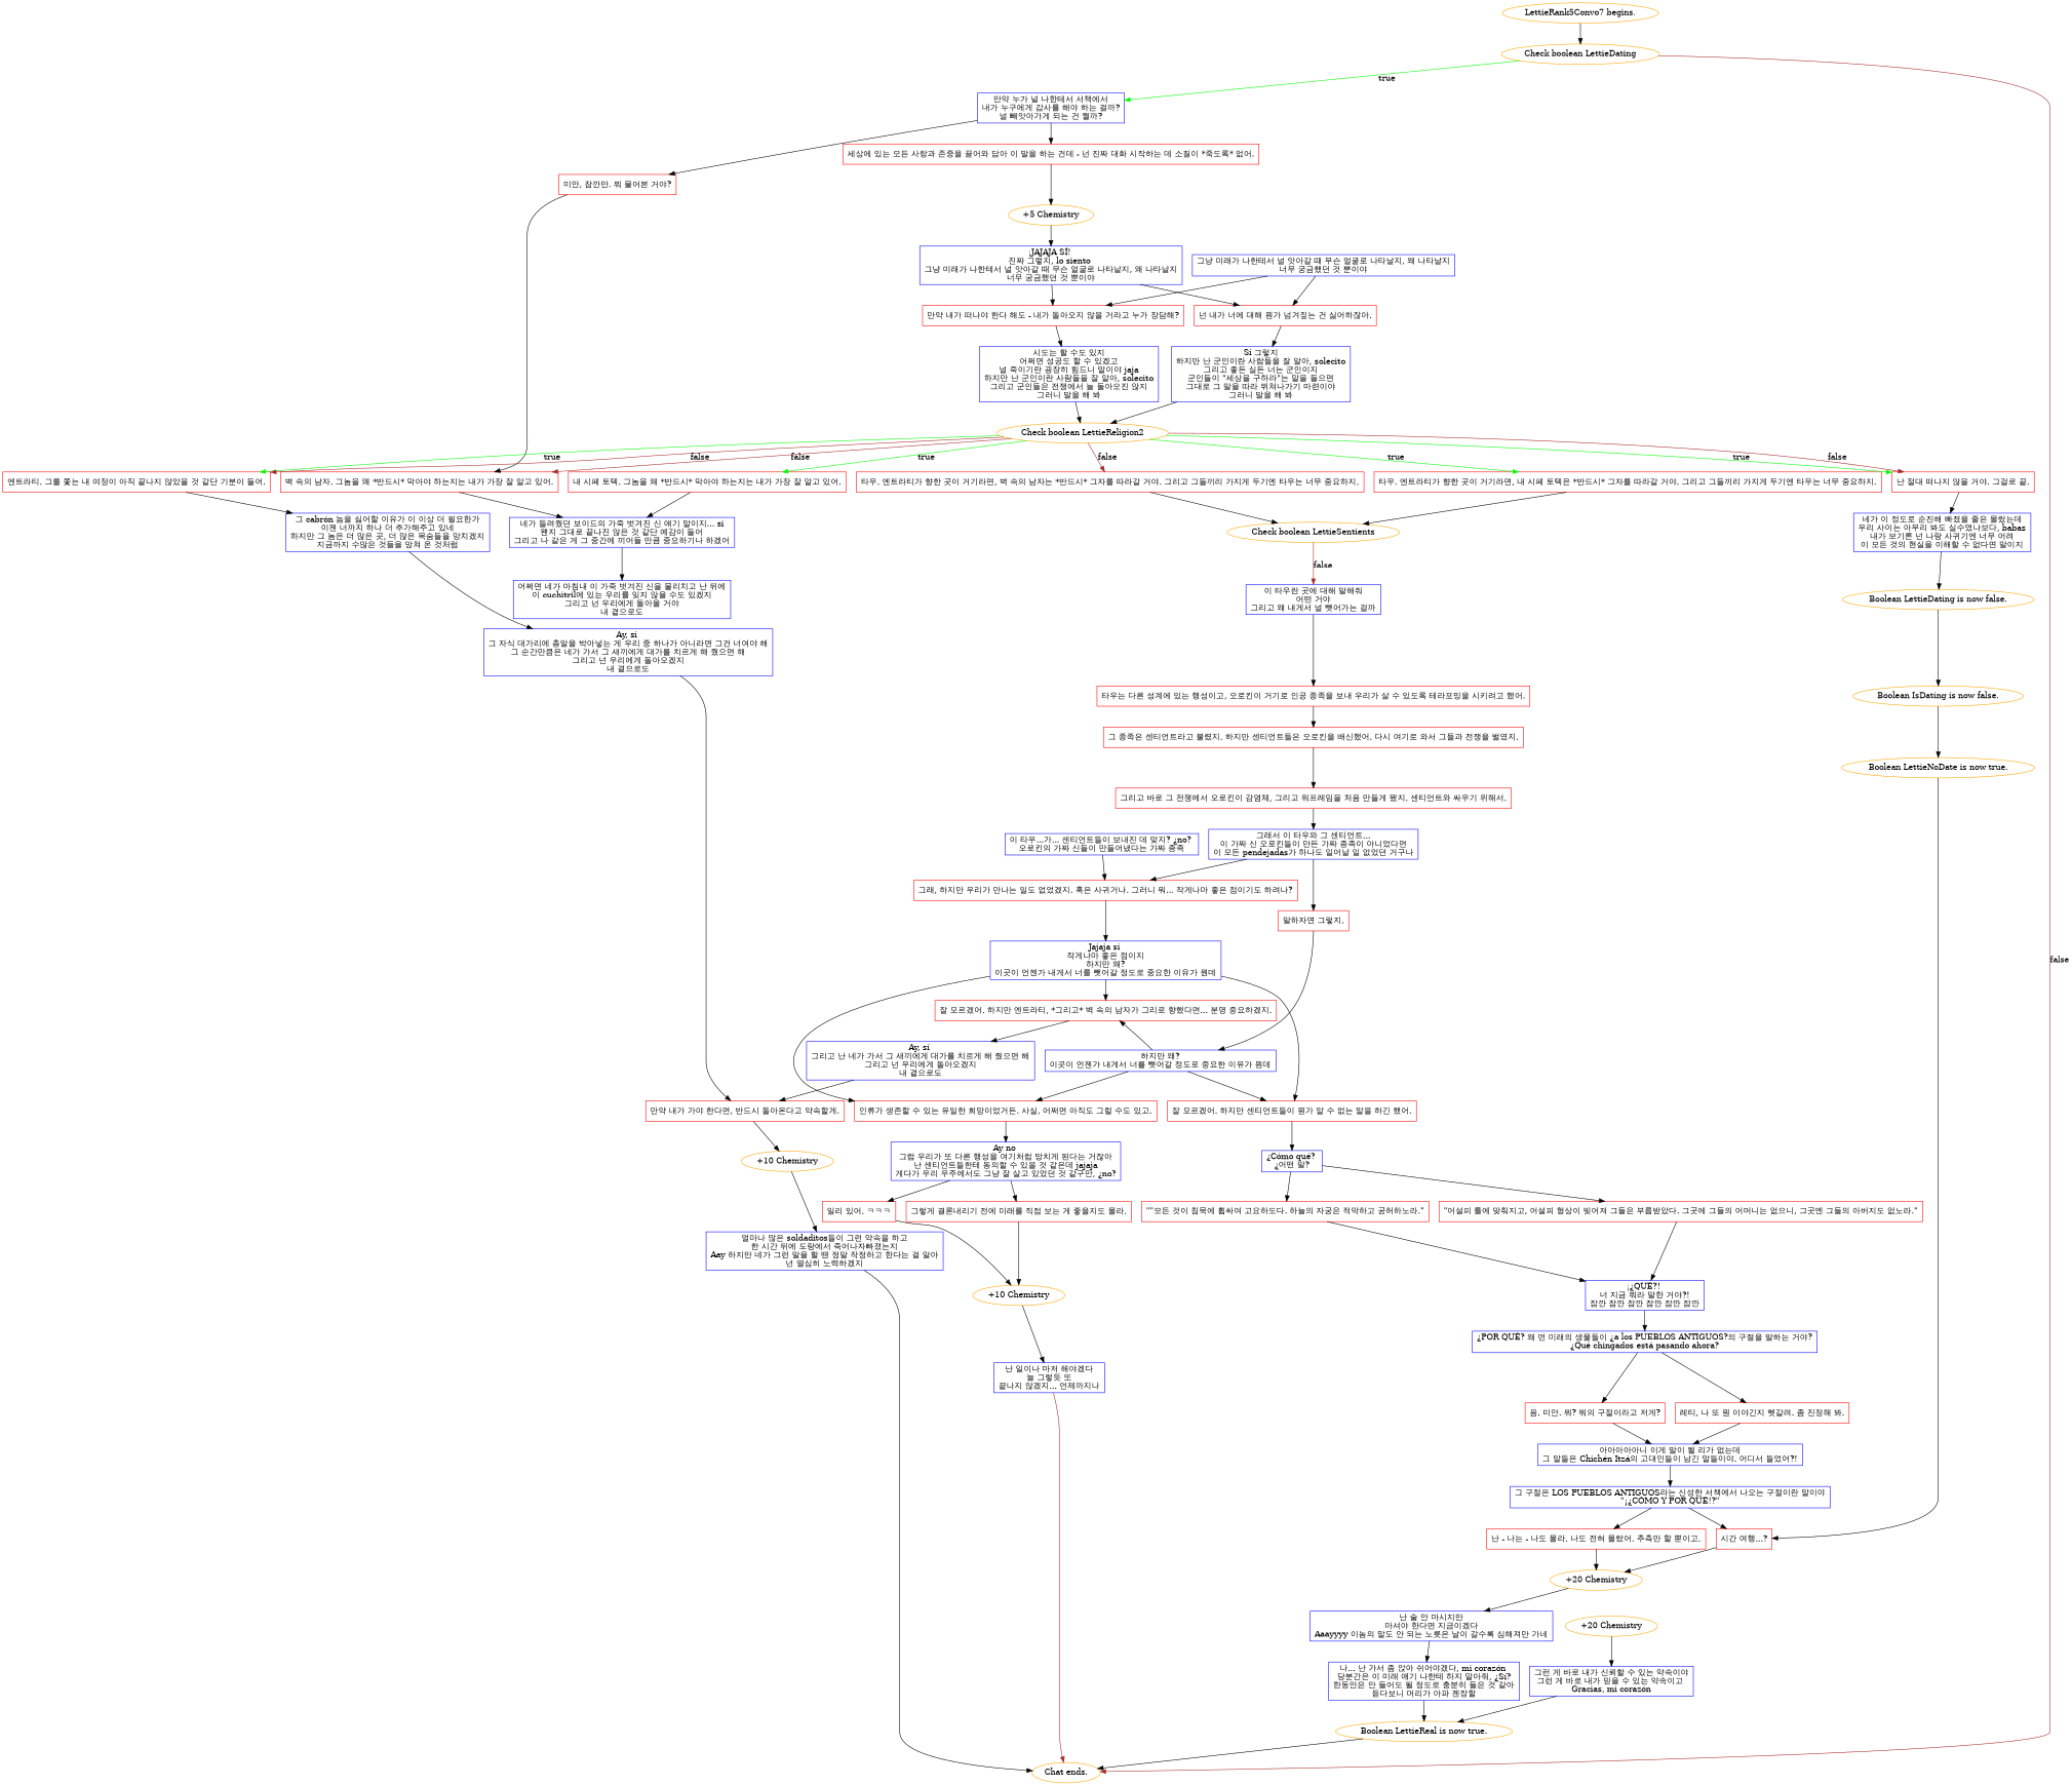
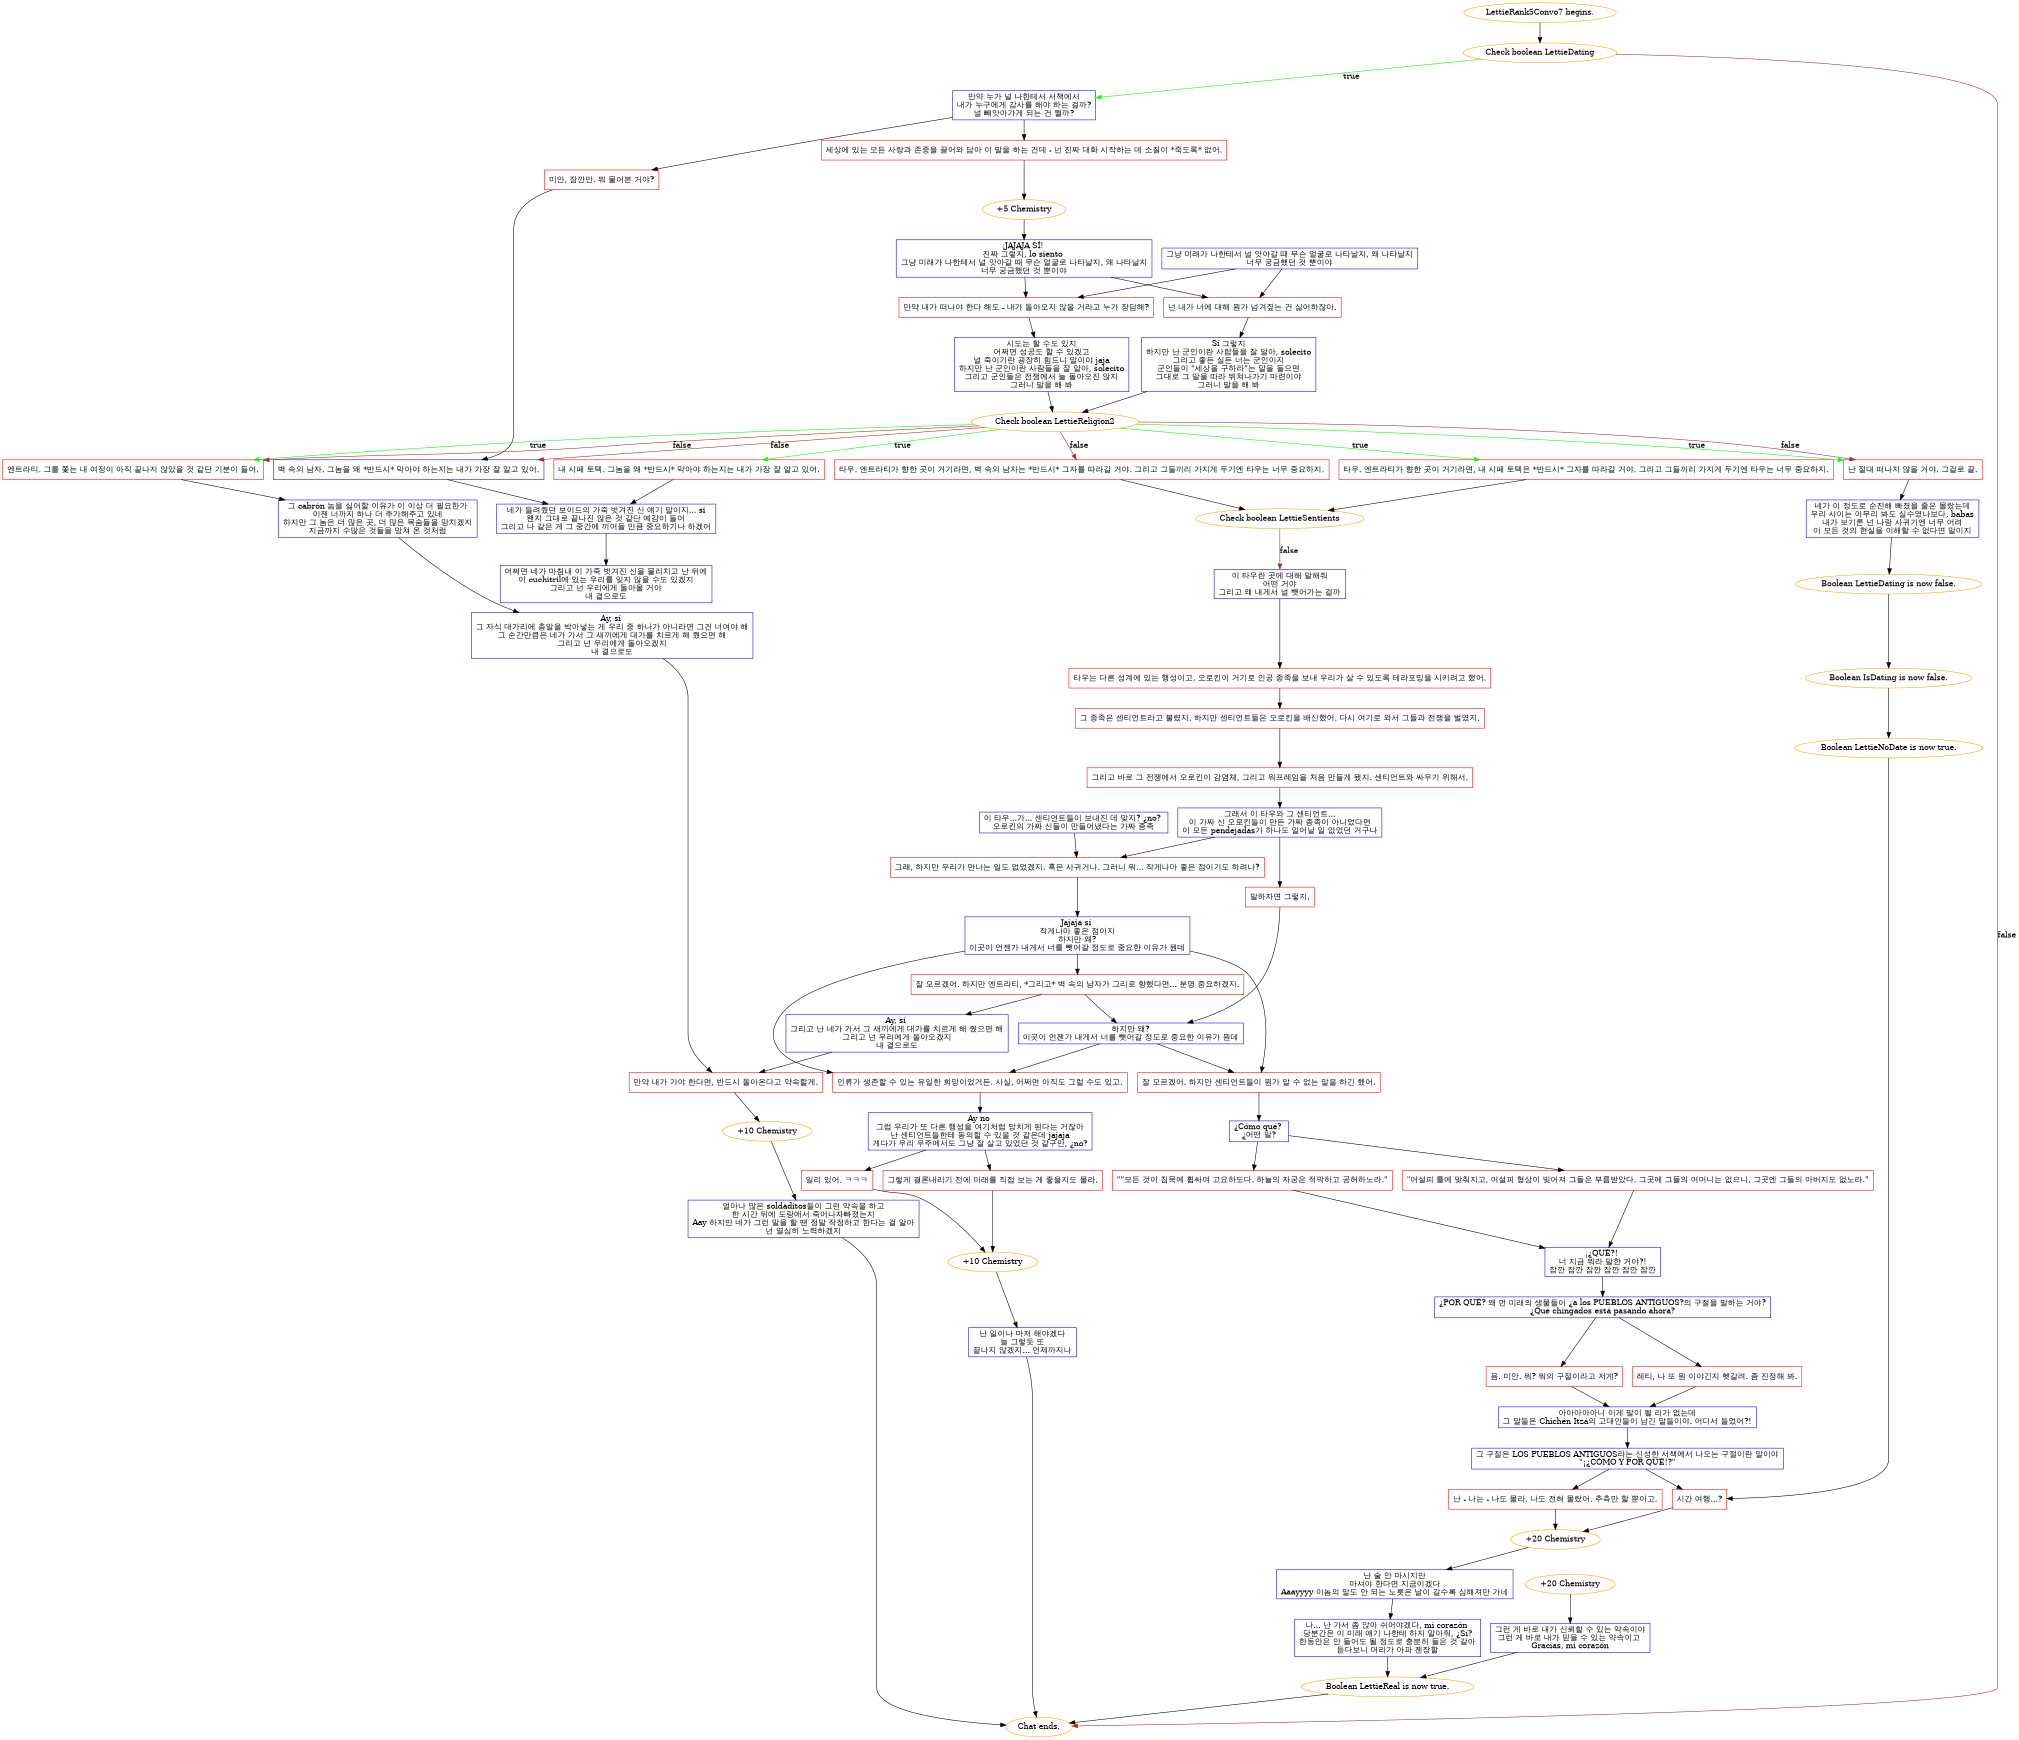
  digraph {
    node [color=blue shape=box]
    "LettieRank5Convo7 begins." [color=orange shape=""]
    n2 [color=orange label="Check boolean LettieDating" shape=""]
    n3 [label="만약 누가 널 나한테서 서책에서\n내가 누구에게 감사를 해야 하는 걸까?\n널 빼앗아가게 되는 건 뭘까?"]
    "Chat ends." [color=orange shape=""]
    n5 [color=red label="세상에 있는 모든 사랑과 존중을 끌어와 담아 이 말을 하는 건데 - 넌 진짜 대화 시작하는 데 소질이 *죽도록* 없어."]
    n6 [color=red label="미안, 잠깐만. 뭐 물어본 거야?"]
    n7 [color=orange label="+5 Chemistry" shape=""]
-   n8 [color=red label="벽 속의 남자. 그놈을 왜 *반드시* 막아야 하는지는 내가 가장 잘 알고 있어."]
+   n8 [label="벽 속의 남자. 그놈을 왜 *반드시* 막아야 하는지는 내가 가장 잘 알고 있어."]
    n9 [label="¡JAJAJA SÍ! \n진짜 그렇지, lo siento \n그냥 미래가 나한테서 널 앗아갈 때 무슨 얼굴로 나타날지, 왜 나타날지\n너무 궁금했던 것 뿐이야"]
    n10 [label="그냥 미래가 나한테서 널 앗아갈 때 무슨 얼굴로 나타날지, 왜 나타날지\n너무 궁금했던 것 뿐이야"]
    n11 [color=red label="만약 내가 떠나야 한다 해도 - 내가 돌아오지 않을 거라고 누가 장담해?"]
    n12 [color=red label="넌 내가 너에 대해 뭔가 넘겨짚는 건 싫어하잖아."]
    n13 [label="시도는 할 수도 있지\n어쩌면 성공도 할 수 있겠고\n널 죽이기란 굉장히 힘드니 말이야 jaja\n하지만 난 군인이란 사람들을 잘 알아, solecito\n그리고 군인들은 전쟁에서 늘 돌아오진 않지\n그러니 말을 해 봐"]
    n14 [label="Sí 그렇지\n하지만 난 군인이란 사람들을 잘 알아, solecito\n그리고 좋든 실든 너는 군인이지\n군인들이 \"세상을 구하라\"는 말을 들으면\n그대로 그 말을 따라 뛰쳐나가기 마련이야\n그러니 말을 해 봐"]
    n15 [color=orange label="Check boolean LettieReligion2" shape=""]
    n16 [color=red label="엔트라티. 그를 쫓는 내 여정이 아직 끝나지 않았을 것 같단 기분이 들어."]
    n17 [color=red label="내 시페 토텍. 그놈을 왜 *반드시* 막아야 하는지는 내가 가장 잘 알고 있어."]
    n18 [color=red label="타우. 엔트라티가 향한 곳이 거기라면, 내 시페 토텍은 *반드시* 그자를 따라갈 거야. 그리고 그들끼리 가지게 두기엔 타우는 너무 중요하지."]
    n19 [color=red label="난 절대 떠나지 않을 거야. 그걸로 끝."]
    n20 [color=red label="타우. 엔트라티가 향한 곳이 거기라면, 벽 속의 남자는 *반드시* 그자를 따라갈 거야. 그리고 그들끼리 가지게 두기엔 타우는 너무 중요하지."]
    n21 [label="그 cabrón 놈을 싫어할 이유가 이 이상 더 필요한가\n이젠 너까지 하나 더 추가해주고 있네\n하지만 그 놈은 더 많은 곳, 더 많은 목숨들을 망치겠지\n지금까지 수많은 것들을 망쳐 온 것처럼"]
    n22 [label="네가 들려줬던 보이드의 가죽 벗겨진 신 얘기 말이지... sí\n왠지 그대로 끝나진 않은 것 같단 예감이 들어\n그리고 나 같은 게 그 중간에 끼어들 만큼 중요하기나 하겠어"]
    n23 [color=orange label="Check boolean LettieSentients" shape=""]
    n24 [label="네가 이 정도로 순진해 빠졌을 줄은 몰랐는데\n우리 사이는 아무리 봐도 실수였나보다, babas\n내가 보기론 넌 나랑 사귀기엔 너무 어려\n이 모든 것의 현실을 이해할 수 없다면 말이지"]
    n25 [label="Ay, sí \n그 자식 대가리에 총알을 박아넣는 게 우리 중 하나가 아니라면 그건 너여야 해\n그 순간만큼은 네가 가서 그 새끼에게 대가를 치르게 해 줬으면 해\n그리고 넌 우리에게 돌아오겠지\n내 곁으로도"]
    n26 [label="어쩌면 네가 마침내 이 가죽 벗겨진 신을 물리치고 난 뒤에\n이 cuchitril에 있는 우리를 잊지 않을 수도 있겠지\n그리고 넌 우리에게 돌아올 거야\n내 곁으로도"]
    n27 [label="이 타우란 곳에 대해 말해줘\n어떤 거야\n그리고 왜 내게서 널 뺏어가는 걸까"]
    n28 [color=orange label="Boolean LettieDating is now false." shape=""]
    n29 [color=red label="만약 내가 가야 한다면, 반드시 돌아온다고 약속할게."]
    n30 [label="이 타우...가... 센티언트들이 보내진 데 맞지? ¿no? \n오로킨의 가짜 신들이 만들어냈다는 가짜 종족"]
    n31 [color=red label="그래, 하지만 우리가 만나는 일도 없었겠지. 혹은 사귀거나. 그러니 뭐... 작게나마 좋은 점이기도 하려나?"]
    n32 [color=red label="타우는 다른 성계에 있는 행성이고, 오로킨이 거기로 인공 종족을 보내 우리가 살 수 있도록 테라포밍을 시키려고 했어."]
    n33 [color=orange label="Boolean IsDating is now false." shape=""]
    n34 [color=orange label="+10 Chemistry" shape=""]
    n35 [label="Jajaja sí \n작게나마 좋은 점이지\n하지만 왜?\n이곳이 언젠가 내게서 너를 뺏어갈 정도로 중요한 이유가 뭔데"]
    n36 [color=red label="그 종족은 센티언트라고 불렸지. 하지만 센티언트들은 오로킨을 배신했어. 다시 여기로 와서 그들과 전쟁을 벌였지."]
    n37 [color=orange label="Boolean LettieNoDate is now true." shape=""]
    n38 [label="얼마나 많은 soldaditos들이 그런 약속을 하고\n한 시간 뒤에 도랑에서 죽어나자빠졌는지\nAay 하지만 네가 그런 말을 할 땐 정말 작정하고 한다는 걸 알아\n넌 열심히 노력하겠지"]
    n39 [color=orange label="+20 Chemistry" shape=""]
    n40 [label="그런 게 바로 내가 신뢰할 수 있는 약속이야\n그런 게 바로 내가 믿을 수 있는 약속이고 \nGracias, mi corazón"]
    n41 [color=red label="잘 모르겠어. 하지만 엔트라티, *그리고* 벽 속의 남자가 그리로 향했다면... 분명 중요하겠지."]
    n42 [color=red label="인류가 생존할 수 있는 유일한 희망이었거든. 사실, 어쩌면 아직도 그럴 수도 있고."]
    n43 [color=red label="잘 모르겠어. 하지만 센티언트들이 뭔가 알 수 없는 말을 하긴 했어."]
    n44 [color=red label="그리고 바로 그 전쟁에서 오로킨이 감염체, 그리고 워프레임을 처음 만들게 됐지. 센티언트와 싸우기 위해서."]
    n45 [color=red label="시간 여행...?"]
    n46 [color=orange label="Boolean LettieReal is now true." shape=""]
    n47 [label="Ay, sí \n그리고 난 네가 가서 그 새끼에게 대가를 치르게 해 줬으면 해\n그리고 넌 우리에게 돌아오겠지\n내 곁으로도"]
    n48 [label="Ay no \n그럼 우리가 또 다른 행성을 여기처럼 망치게 된다는 거잖아\n난 센티언트들한테 동의할 수 있을 것 같은데 jajaja\n게다가 우리 우주에서도 그냥 잘 살고 있었던 것 같구만, ¿no?"]
    n49 [label="¿Cómo qué? \n¿어떤 말?"]
    n50 [label="그래서 이 타우와 그 센티언트...\n이 가짜 신 오로킨들이 만든 가짜 종족이 아니었다면\n이 모든 pendejadas가 하나도 일어날 일 없었던 거구나"]
    n51 [color=red label="일리 있어. ㅋㅋㅋ"]
    n52 [color=red label="그렇게 결론내리기 전에 미래를 직접 보는 게 좋을지도 몰라."]
    n53 [color=red label="\"\"모든 것이 침묵에 휩싸여 고요하도다. 하늘의 자궁은 적막하고 공허하노라.\""]
    n54 [color=red label="\"어설피 틀에 맞춰지고, 어설피 형상이 빚어져 그들은 부름받았다. 그곳에 그들의 어머니는 없으니, 그곳엔 그들의 아버지도 없노라.\""]
    n55 [color=red label="말하자면 그렇지."]
    n56 [color=orange label="+10 Chemistry" shape=""]
    n57 [label="¡¿QUÉ?! \n너 지금 뭐라 말한 거야?!\n잠깐 잠깐 잠깐 잠깐 잠깐 잠깐"]
    n58 [label="하지만 왜?\n이곳이 언젠가 내게서 너를 뺏어갈 정도로 중요한 이유가 뭔데"]
    n59 [label="난 일이나 마저 해야겠다\n늘 그렇듯 또\n끝나지 않겠지... 언제까지나"]
    n60 [label="¿POR QUÉ? 왜 먼 미래의 생물들이 ¿a los PUEBLOS ANTIGUOS?의 구절을 말하는 거야?\n¿Qué chingados está pasando ahora?"]
    n61 [color=red label="음. 미안. 뭐? 뭐의 구절이라고 저게?"]
    n62 [color=red label="레티, 나 또 뭔 이야긴지 헷갈려. 좀 진정해 봐."]
    n63 [label="아아아아아니 이게 말이 될 리가 없는데\n그 말들은 Chichén Itzá의 고대인들이 남긴 말들이야. 어디서 들었어?!"]
    n64 [label="그 구절은 LOS PUEBLOS ANTIGUOS라는 신성한 서책에서 나오는 구절이란 말이야\n\"¡¿CÓMO Y POR QUÉ!?\""]
    n65 [color=red label="난 - 나는 - 나도 몰라. 나도 전혀 몰랐어. 추측만 할 뿐이고."]
    n66 [color=orange label="+20 Chemistry" shape=""]
    n67 [label="난 술 안 마시지만\n마셔야 한다면 지금이겠다\nAaayyyy 이놈의 말도 안 되는 노릇은 날이 갈수록 심해져만 가네"]
    n68 [label="나... 난 가서 좀 앉아 쉬어야겠다, mi corazón \n당분간은 이 미래 얘기 나한테 하지 말아줘, ¿Sí?\n한동안은 안 들어도 될 정도로 충분히 들은 것 같아\n듣다보니 머리가 아파 젠장할"]
    "LettieRank5Convo7 begins." -> n2
    n2 -> n3 [color=green label=true]
    n2 -> "Chat ends." [color=brown label=false]
    n3 -> n5
    n3 -> n6
    n5 -> n7
    n6 -> n8
    n7 -> n9
    n8 -> n22
    n9 -> n11
    n9 -> n12
    n10 -> n11
    n10 -> n12
    n11 -> n13
    n12 -> n14
    n13 -> n15
    n14 -> n15
    n15 -> n8 [color=brown label=false]
    n15 -> n16 [color=green label=true]
    n15 -> n16 [color=brown label=false]
    n15 -> n17 [color=green label=true]
    n15 -> n18 [color=green label=true]
    n15 -> n19 [color=green label=true]
    n15 -> n19 [color=brown label=false]
    n15 -> n20 [color=brown label=false]
    n16 -> n21
    n17 -> n22
    n18 -> n23
    n19 -> n24
    n20 -> n23
    n21 -> n25
    n22 -> n26
    n23 -> n27 [color=brown label=false]
    n24 -> n28
    n25 -> n29
    n27 -> n32
    n28 -> n33
    n29 -> n34
    n30 -> n31
    n31 -> n35
    n32 -> n36
    n33 -> n37
    n34 -> n38
    n35 -> n41
    n35 -> n42
    n35 -> n43
    n36 -> n44
    n37 -> n45
    n38 -> "Chat ends."
    n39 -> n40
    n40 -> n46
    n41 -> n47
    n42 -> n48
    n43 -> n49
    n44 -> n50
    n45 -> n66
    n46 -> "Chat ends."
    n47 -> n29
    n48 -> n51
    n48 -> n52
    n49 -> n53
    n49 -> n54
    n50 -> n31
    n50 -> n55
    n51 -> n56
    n52 -> n56
    n53 -> n57
    n54 -> n57
    n55 -> n58
    n56 -> n59
    n57 -> n60
-   n58 -> n41
+   n41 -> n58
    n58 -> n42
    n58 -> n43
-   n59 -> "Chat ends." [color=brown]
+   n59 -> "Chat ends."
    n60 -> n61
    n60 -> n62
    n61 -> n63
    n62 -> n63
    n63 -> n64
    n64 -> n45
    n64 -> n65
    n65 -> n66
    n66 -> n67
    n67 -> n68
    n68 -> n46
  }
